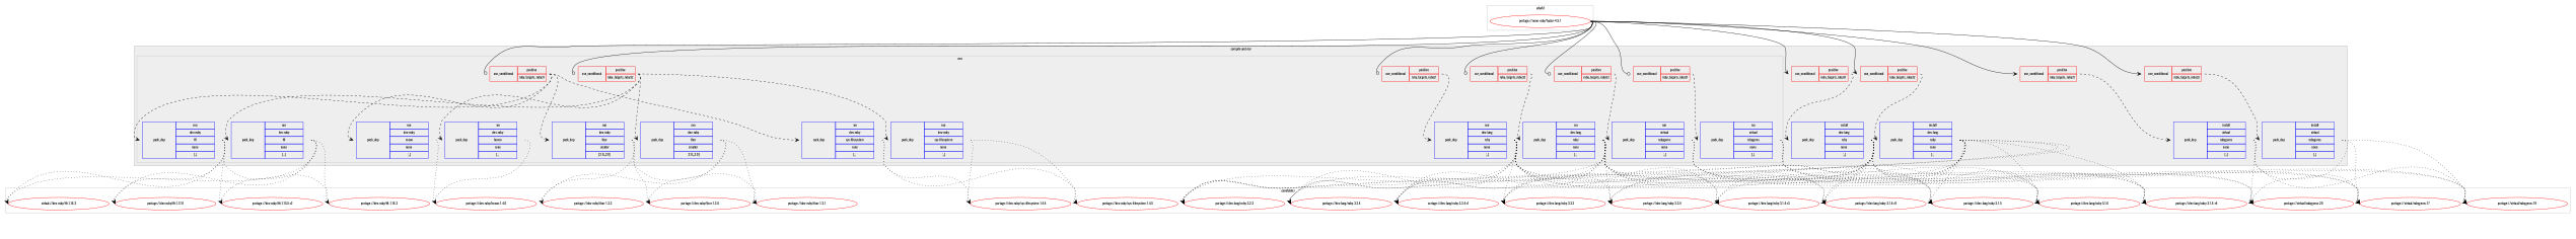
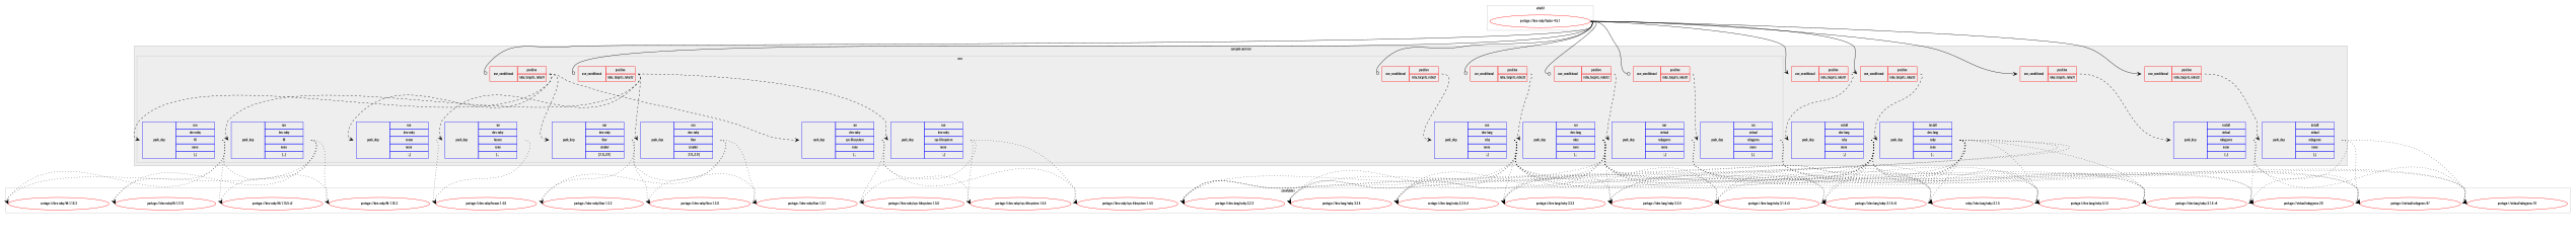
  digraph {
    compound=true
    concentrate=true
    fontname=Oswald
    fontsize=10
    newrank=true
    rankdir=TB
    ranksep=1.5
    node [color=red fontname=Oswald fontsize=10 shape=none]
    edge [arrowhead=vee fontname=Oswald headport=w style=dotted tailport=e weight=100]
-   n1 [label="portage://none-ruby/facter-4.5.1" width=4 shape=""]
+   n1 [label="portage://dev-ruby/facter-4.5.1" width=4 shape=""]
    n2 [color=blue label=<<TABLE BORDER="0" CELLBORDER="1" CELLSPACING="0" CELLPADDING="4" WIDTH="220"><TR><TD ROWSPAN="6" CELLPADDING="30">pack_dep</TD></TR><TR><TD WIDTH="110">install</TD></TR><TR><TD>dev-lang</TD></TR><TR><TD>ruby</TD></TR><TR><TD>none</TD></TR><TR><TD>[,,]</TD></TR></TABLE>>]
    n3 [label=<<TABLE BORDER="0" CELLBORDER="1" CELLSPACING="0" CELLPADDING="4"><TR><TD ROWSPAN="3" CELLPADDING="10">use_conditional</TD></TR><TR><TD>positive</TD></TR><TR><TD>ruby_targets_ruby31</TD></TR></TABLE>>]
    n4 [color=blue label=<<TABLE BORDER="0" CELLBORDER="1" CELLSPACING="0" CELLPADDING="4" WIDTH="220"><TR><TD ROWSPAN="6" CELLPADDING="30">pack_dep</TD></TR><TR><TD WIDTH="110">install</TD></TR><TR><TD>virtual</TD></TR><TR><TD>rubygems</TD></TR><TR><TD>none</TD></TR><TR><TD>[,,]</TD></TR></TABLE>>]
    n5 [label=<<TABLE BORDER="0" CELLBORDER="1" CELLSPACING="0" CELLPADDING="4"><TR><TD ROWSPAN="3" CELLPADDING="10">use_conditional</TD></TR><TR><TD>positive</TD></TR><TR><TD>ruby_targets_ruby31</TD></TR></TABLE>>]
    n6 [color=blue label=<<TABLE BORDER="0" CELLBORDER="1" CELLSPACING="0" CELLPADDING="4" WIDTH="220"><TR><TD ROWSPAN="6" CELLPADDING="30">pack_dep</TD></TR><TR><TD WIDTH="110">install</TD></TR><TR><TD>dev-lang</TD></TR><TR><TD>ruby</TD></TR><TR><TD>none</TD></TR><TR><TD>[,,]</TD></TR></TABLE>>]
    n7 [label=<<TABLE BORDER="0" CELLBORDER="1" CELLSPACING="0" CELLPADDING="4"><TR><TD ROWSPAN="3" CELLPADDING="10">use_conditional</TD></TR><TR><TD>positive</TD></TR><TR><TD>ruby_targets_ruby32</TD></TR></TABLE>>]
    n8 [color=blue label=<<TABLE BORDER="0" CELLBORDER="1" CELLSPACING="0" CELLPADDING="4" WIDTH="220"><TR><TD ROWSPAN="6" CELLPADDING="30">pack_dep</TD></TR><TR><TD WIDTH="110">install</TD></TR><TR><TD>virtual</TD></TR><TR><TD>rubygems</TD></TR><TR><TD>none</TD></TR><TR><TD>[,,]</TD></TR></TABLE>>]
    n9 [label=<<TABLE BORDER="0" CELLBORDER="1" CELLSPACING="0" CELLPADDING="4"><TR><TD ROWSPAN="3" CELLPADDING="10">use_conditional</TD></TR><TR><TD>positive</TD></TR><TR><TD>ruby_targets_ruby32</TD></TR></TABLE>>]
    n10 [color=blue label=<<TABLE BORDER="0" CELLBORDER="1" CELLSPACING="0" CELLPADDING="4" WIDTH="220"><TR><TD ROWSPAN="6" CELLPADDING="30">pack_dep</TD></TR><TR><TD WIDTH="110">run</TD></TR><TR><TD>dev-lang</TD></TR><TR><TD>ruby</TD></TR><TR><TD>none</TD></TR><TR><TD>[,,]</TD></TR></TABLE>>]
    n11 [label=<<TABLE BORDER="0" CELLBORDER="1" CELLSPACING="0" CELLPADDING="4"><TR><TD ROWSPAN="3" CELLPADDING="10">use_conditional</TD></TR><TR><TD>positive</TD></TR><TR><TD>ruby_targets_ruby31</TD></TR></TABLE>>]
    n12 [color=blue label=<<TABLE BORDER="0" CELLBORDER="1" CELLSPACING="0" CELLPADDING="4" WIDTH="220"><TR><TD ROWSPAN="6" CELLPADDING="30">pack_dep</TD></TR><TR><TD WIDTH="110">run</TD></TR><TR><TD>dev-ruby</TD></TR><TR><TD>hocon</TD></TR><TR><TD>none</TD></TR><TR><TD>[,,]</TD></TR></TABLE>>]
    n13 [color=blue label=<<TABLE BORDER="0" CELLBORDER="1" CELLSPACING="0" CELLPADDING="4" WIDTH="220"><TR><TD ROWSPAN="6" CELLPADDING="30">pack_dep</TD></TR><TR><TD WIDTH="110">run</TD></TR><TR><TD>dev-ruby</TD></TR><TR><TD>thor</TD></TR><TR><TD>smaller</TD></TR><TR><TD>[2.0,,,2.0]</TD></TR></TABLE>>]
    n14 [color=blue label=<<TABLE BORDER="0" CELLBORDER="1" CELLSPACING="0" CELLPADDING="4" WIDTH="220"><TR><TD ROWSPAN="6" CELLPADDING="30">pack_dep</TD></TR><TR><TD WIDTH="110">run</TD></TR><TR><TD>dev-ruby</TD></TR><TR><TD>ffi</TD></TR><TR><TD>none</TD></TR><TR><TD>[,,]</TD></TR></TABLE>>]
    n15 [color=blue label=<<TABLE BORDER="0" CELLBORDER="1" CELLSPACING="0" CELLPADDING="4" WIDTH="220"><TR><TD ROWSPAN="6" CELLPADDING="30">pack_dep</TD></TR><TR><TD WIDTH="110">run</TD></TR><TR><TD>dev-ruby</TD></TR><TR><TD>sys-filesystem</TD></TR><TR><TD>none</TD></TR><TR><TD>[,,]</TD></TR></TABLE>>]
    n16 [label=<<TABLE BORDER="0" CELLBORDER="1" CELLSPACING="0" CELLPADDING="4"><TR><TD ROWSPAN="3" CELLPADDING="10">use_conditional</TD></TR><TR><TD>positive</TD></TR><TR><TD>ruby_targets_ruby31</TD></TR></TABLE>>]
    n17 [color=blue label=<<TABLE BORDER="0" CELLBORDER="1" CELLSPACING="0" CELLPADDING="4" WIDTH="220"><TR><TD ROWSPAN="6" CELLPADDING="30">pack_dep</TD></TR><TR><TD WIDTH="110">run</TD></TR><TR><TD>virtual</TD></TR><TR><TD>rubygems</TD></TR><TR><TD>none</TD></TR><TR><TD>[,,]</TD></TR></TABLE>>]
    n18 [label=<<TABLE BORDER="0" CELLBORDER="1" CELLSPACING="0" CELLPADDING="4"><TR><TD ROWSPAN="3" CELLPADDING="10">use_conditional</TD></TR><TR><TD>positive</TD></TR><TR><TD>ruby_targets_ruby31</TD></TR></TABLE>>]
    n19 [color=blue label=<<TABLE BORDER="0" CELLBORDER="1" CELLSPACING="0" CELLPADDING="4" WIDTH="220"><TR><TD ROWSPAN="6" CELLPADDING="30">pack_dep</TD></TR><TR><TD WIDTH="110">run</TD></TR><TR><TD>dev-lang</TD></TR><TR><TD>ruby</TD></TR><TR><TD>none</TD></TR><TR><TD>[,,]</TD></TR></TABLE>>]
    n20 [label=<<TABLE BORDER="0" CELLBORDER="1" CELLSPACING="0" CELLPADDING="4"><TR><TD ROWSPAN="3" CELLPADDING="10">use_conditional</TD></TR><TR><TD>positive</TD></TR><TR><TD>ruby_targets_ruby32</TD></TR></TABLE>>]
    n21 [color=blue label=<<TABLE BORDER="0" CELLBORDER="1" CELLSPACING="0" CELLPADDING="4" WIDTH="220"><TR><TD ROWSPAN="6" CELLPADDING="30">pack_dep</TD></TR><TR><TD WIDTH="110">run</TD></TR><TR><TD>dev-ruby</TD></TR><TR><TD>hocon</TD></TR><TR><TD>none</TD></TR><TR><TD>[,,]</TD></TR></TABLE>>]
    n22 [color=blue label=<<TABLE BORDER="0" CELLBORDER="1" CELLSPACING="0" CELLPADDING="4" WIDTH="220"><TR><TD ROWSPAN="6" CELLPADDING="30">pack_dep</TD></TR><TR><TD WIDTH="110">run</TD></TR><TR><TD>dev-ruby</TD></TR><TR><TD>thor</TD></TR><TR><TD>smaller</TD></TR><TR><TD>[2.0,,,2.0]</TD></TR></TABLE>>]
    n23 [color=blue label=<<TABLE BORDER="0" CELLBORDER="1" CELLSPACING="0" CELLPADDING="4" WIDTH="220"><TR><TD ROWSPAN="6" CELLPADDING="30">pack_dep</TD></TR><TR><TD WIDTH="110">run</TD></TR><TR><TD>dev-ruby</TD></TR><TR><TD>ffi</TD></TR><TR><TD>none</TD></TR><TR><TD>[,,]</TD></TR></TABLE>>]
    n24 [color=blue label=<<TABLE BORDER="0" CELLBORDER="1" CELLSPACING="0" CELLPADDING="4" WIDTH="220"><TR><TD ROWSPAN="6" CELLPADDING="30">pack_dep</TD></TR><TR><TD WIDTH="110">run</TD></TR><TR><TD>dev-ruby</TD></TR><TR><TD>sys-filesystem</TD></TR><TR><TD>none</TD></TR><TR><TD>[,,]</TD></TR></TABLE>>]
    n25 [label=<<TABLE BORDER="0" CELLBORDER="1" CELLSPACING="0" CELLPADDING="4"><TR><TD ROWSPAN="3" CELLPADDING="10">use_conditional</TD></TR><TR><TD>positive</TD></TR><TR><TD>ruby_targets_ruby32</TD></TR></TABLE>>]
    n26 [color=blue label=<<TABLE BORDER="0" CELLBORDER="1" CELLSPACING="0" CELLPADDING="4" WIDTH="220"><TR><TD ROWSPAN="6" CELLPADDING="30">pack_dep</TD></TR><TR><TD WIDTH="110">run</TD></TR><TR><TD>virtual</TD></TR><TR><TD>rubygems</TD></TR><TR><TD>none</TD></TR><TR><TD>[,,]</TD></TR></TABLE>>]
    n27 [label=<<TABLE BORDER="0" CELLBORDER="1" CELLSPACING="0" CELLPADDING="4"><TR><TD ROWSPAN="3" CELLPADDING="10">use_conditional</TD></TR><TR><TD>positive</TD></TR><TR><TD>ruby_targets_ruby32</TD></TR></TABLE>>]
    n28 [label="portage://dev-lang/ruby-3.3.4" width=4 shape=""]
    n29 [label="portage://dev-lang/ruby-3.3.2" width=4 shape=""]
    n30 [label="portage://dev-lang/ruby-3.2.4-r1" width=4 shape=""]
    n31 [label="portage://dev-lang/ruby-3.2.4" width=4 shape=""]
    n32 [label="portage://dev-lang/ruby-3.2.3" width=4 shape=""]
    n33 [label="portage://dev-lang/ruby-3.1.6-r4" width=4 shape=""]
    n34 [label="portage://dev-lang/ruby-5.1.6" width=4 shape=""]
-   n35 [label="portage://dev-lang/ruby-3.1.5" width=4 shape=""]
+   n35 [label="ruby://dev-lang/ruby-3.1.5" width=4 shape=""]
    n36 [label="portage://dev-lang/ruby-3.1.4-r5" width=4 shape=""]
    n37 [label="portage://dev-lang/ruby-3.1.4-r3" width=4 shape=""]
    n38 [label="portage://virtual/rubygems-20" width=4 shape=""]
    n39 [label="portage://virtual/rubygems-19" width=4 shape=""]
-   n40 [label="portage://virtual/rubygems-17" width=4 shape=""]
+   n40 [label="portage://virtual/rubygems-97" width=4 shape=""]
    n41 [label="portage://dev-ruby/hocon-1.4.0" width=4 shape=""]
    n42 [label="portage://dev-ruby/thor-1.3.1" width=4 shape=""]
    n43 [label="portage://dev-ruby/thor-1.3.0" width=4 shape=""]
    n44 [label="portage://dev-ruby/thor-1.2.2" width=4 shape=""]
    n45 [label="portage://dev-ruby/ffi-1.17.0" width=4 shape=""]
-   n46 [label="virtual://dev-ruby/ffi-1.16.3" width=4 shape=""]
+   n46 [label="portage://dev-ruby/ffi-1.16.3" width=4 shape=""]
    n47 [label="portage://dev-ruby/ffi-1.16.2" width=4 shape=""]
    n48 [label="portage://dev-ruby/ffi-1.15.5-r2" width=4 shape=""]
+   n49 [label="portage://dev-ruby/sys-filesystem-1.5.0" width=4 shape=""]
    n50 [label="portage://dev-ruby/sys-filesystem-1.4.5" width=4 shape=""]
    n51 [label="portage://dev-ruby/sys-filesystem-1.4.4" width=4 shape=""]
    subgraph cluster_1 {
      color=gray
      label=<<i>ebuild</i>>
      n1
    }
    subgraph cluster_2 {
      color=gray
      label=<<i>dependencies</i>>
      subgraph cluster_3 {
        color=gray
        fillcolor="#eeeeee"
        label=<<i>compile</i>>
        style=filled
        subgraph sub_4 {
          color=gray
          fillcolor="#eeeeee"
          label=<<i>compile</i>>
          style=filled
          n3
          subgraph sub_5 {
            color=gray
            fillcolor="#eeeeee"
            label=<<i>compile</i>>
            style=filled
            n2
          }
        }
        subgraph sub_6 {
          color=gray
          fillcolor="#eeeeee"
          label=<<i>compile</i>>
          style=filled
          n5
          subgraph sub_7 {
            color=gray
            fillcolor="#eeeeee"
            label=<<i>compile</i>>
            style=filled
            n4
          }
        }
        subgraph sub_8 {
          color=gray
          fillcolor="#eeeeee"
          label=<<i>compile</i>>
          style=filled
          n7
          subgraph sub_9 {
            color=gray
            fillcolor="#eeeeee"
            label=<<i>compile</i>>
            style=filled
            n6
          }
        }
        subgraph sub_10 {
          color=gray
          fillcolor="#eeeeee"
          label=<<i>compile</i>>
          style=filled
          n9
          subgraph sub_11 {
            color=gray
            fillcolor="#eeeeee"
            label=<<i>compile</i>>
            style=filled
            n8
          }
        }
      }
      subgraph cluster_12 {
        color=gray
        fillcolor="#eeeeee"
        label=<<i>compile and run</i>>
        style=filled
      }
      subgraph cluster_13 {
        color=gray
        fillcolor="#eeeeee"
        label=<<i>run</i>>
        style=filled
        subgraph sub_14 {
          color=gray
          fillcolor="#eeeeee"
          label=<<i>run</i>>
          style=filled
          n11
          subgraph sub_15 {
            color=gray
            fillcolor="#eeeeee"
            label=<<i>run</i>>
            style=filled
            n10
          }
        }
        subgraph sub_16 {
          color=gray
          fillcolor="#eeeeee"
          label=<<i>run</i>>
          style=filled
          n16
          subgraph sub_17 {
            color=gray
            fillcolor="#eeeeee"
            label=<<i>run</i>>
            style=filled
            n12
          }
          subgraph sub_18 {
            color=gray
            fillcolor="#eeeeee"
            label=<<i>run</i>>
            style=filled
            n13
          }
          subgraph sub_19 {
            color=gray
            fillcolor="#eeeeee"
            label=<<i>run</i>>
            style=filled
            n14
          }
          subgraph sub_20 {
            color=gray
            fillcolor="#eeeeee"
            label=<<i>run</i>>
            style=filled
            n15
          }
        }
        subgraph sub_21 {
          color=gray
          fillcolor="#eeeeee"
          label=<<i>run</i>>
          style=filled
          n18
          subgraph sub_22 {
            color=gray
            fillcolor="#eeeeee"
            label=<<i>run</i>>
            style=filled
            n17
          }
        }
        subgraph sub_23 {
          color=gray
          fillcolor="#eeeeee"
          label=<<i>run</i>>
          style=filled
          n20
          subgraph sub_24 {
            color=gray
            fillcolor="#eeeeee"
            label=<<i>run</i>>
            style=filled
            n19
          }
        }
        subgraph sub_25 {
          color=gray
          fillcolor="#eeeeee"
          label=<<i>run</i>>
          style=filled
          n25
          subgraph sub_26 {
            color=gray
            fillcolor="#eeeeee"
            label=<<i>run</i>>
            style=filled
            n21
          }
          subgraph sub_27 {
            color=gray
            fillcolor="#eeeeee"
            label=<<i>run</i>>
            style=filled
            n22
          }
          subgraph sub_28 {
            color=gray
            fillcolor="#eeeeee"
            label=<<i>run</i>>
            style=filled
            n23
          }
          subgraph sub_29 {
            color=gray
            fillcolor="#eeeeee"
            label=<<i>run</i>>
            style=filled
            n24
          }
        }
        subgraph sub_30 {
          color=gray
          fillcolor="#eeeeee"
          label=<<i>run</i>>
          style=filled
          n27
          subgraph sub_31 {
            color=gray
            fillcolor="#eeeeee"
            label=<<i>run</i>>
            style=filled
            n26
          }
        }
      }
    }
    subgraph cluster_32 {
      color=gray
      label=<<i>candidates</i>>
      rank=same
      subgraph sub_33 {
        color=black
        label=<<i>candidates</i>>
        nodesep=1
        rank=same
        n42
        n43
        n44
      }
      subgraph sub_34 {
        color=black
        label=<<i>candidates</i>>
        nodesep=1
        rank=same
        n28
        n29
        n30
        n31
        n32
        n33
        n34
        n35
        n36
        n37
      }
      subgraph sub_35 {
        color=black
        label=<<i>candidates</i>>
        nodesep=1
        rank=same
        n38
        n39
        n40
      }
      subgraph sub_36 {
        color=black
        label=<<i>candidates</i>>
        nodesep=1
        rank=same
        n28
        n29
        n30
        n31
        n32
        n33
        n34
        n35
        n36
        n37
      }
      subgraph sub_37 {
        color=black
        label=<<i>candidates</i>>
        nodesep=1
        rank=same
        n38
        n39
        n40
      }
      subgraph sub_38 {
        color=black
        label=<<i>candidates</i>>
        nodesep=1
        rank=same
        n28
        n29
        n30
        n31
        n32
        n33
        n34
        n35
        n36
        n37
      }
      subgraph sub_39 {
        color=black
        label=<<i>candidates</i>>
        nodesep=1
        rank=same
        n41
      }
      subgraph sub_40 {
        color=black
        label=<<i>candidates</i>>
        nodesep=1
        rank=same
        n45
        n46
        n47
        n48
      }
      subgraph sub_41 {
        color=black
        label=<<i>candidates</i>>
        nodesep=1
        rank=same
+       n49
        n50
        n51
      }
      subgraph sub_42 {
        color=black
        label=<<i>candidates</i>>
        nodesep=1
        rank=same
        n45
        n46
        n47
        n48
      }
      subgraph sub_43 {
        color=black
        label=<<i>candidates</i>>
        nodesep=1
        rank=same
        n38
        n39
        n40
      }
      subgraph sub_44 {
        color=black
        label=<<i>candidates</i>>
        nodesep=1
        rank=same
        n28
        n29
        n30
        n31
        n32
        n33
        n34
        n35
        n36
        n37
      }
      subgraph sub_45 {
        color=black
        label=<<i>candidates</i>>
        nodesep=1
        rank=same
        n41
      }
      subgraph sub_46 {
        color=black
        label=<<i>candidates</i>>
        nodesep=1
        rank=same
        n42
        n43
        n44
      }
      subgraph sub_47 {
        color=black
        label=<<i>candidates</i>>
        nodesep=1
        rank=same
+       n49
        n50
        n51
      }
      subgraph sub_48 {
        color=black
        label=<<i>candidates</i>>
        nodesep=1
        rank=same
        n38
        n39
        n40
      }
    }
    n1 -> n3 [style=solid weight=20]
    n1 -> n5 [style=solid weight=20]
    n1 -> n7 [style=solid weight=20]
    n1 -> n9 [style=solid weight=20]
    n1 -> n11 [arrowhead=odot style=solid weight=20]
    n1 -> n16 [arrowhead=odot style=solid weight=20]
    n1 -> n18 [arrowhead=odot style=solid weight=20]
    n1 -> n20 [arrowhead=odot style=solid weight=20]
    n1 -> n25 [arrowhead=odot style=solid weight=20]
    n1 -> n27 [arrowhead=odot style=solid weight=20]
    n2 -> n28
    n2 -> n29
    n2 -> n30
    n2 -> n31
    n2 -> n32
    n2 -> n33
    n2 -> n34
    n2 -> n35
    n2 -> n36
    n2 -> n37
    n3 -> n2 [style=dashed weight=20]
    n4 -> n38
    n4 -> n39
    n4 -> n40
    n5 -> n4 [style=dashed weight=20]
    n6 -> n28
    n6 -> n29
    n6 -> n30
    n6 -> n31
    n6 -> n32
    n6 -> n33
    n6 -> n34
    n6 -> n35
    n6 -> n36
    n6 -> n37
    n7 -> n6 [style=dashed weight=20]
    n8 -> n38
    n8 -> n39
    n8 -> n40
    n9 -> n8 [style=dashed weight=20]
    n10 -> n28
    n10 -> n29
    n10 -> n30
    n10 -> n31
    n10 -> n32
    n10 -> n33
    n10 -> n34
    n10 -> n35
    n10 -> n36
    n10 -> n37
    n11 -> n10 [style=dashed weight=20]
    n12 -> n41
    n13 -> n42
    n13 -> n43
    n13 -> n44
    n14 -> n45
    n14 -> n46
    n14 -> n47
    n14 -> n48
+   n15 -> n49
    n15 -> n50
    n15 -> n51
    n16 -> n12 [style=dashed weight=20]
    n16 -> n13 [style=dashed weight=20]
    n16 -> n14 [style=dashed weight=20]
    n16 -> n15 [style=dashed weight=20]
    n17 -> n38
    n17 -> n39
    n17 -> n40
    n18 -> n17 [style=dashed weight=20]
    n19 -> n28
    n19 -> n29
    n19 -> n30
    n19 -> n31
    n19 -> n32
    n19 -> n33
    n19 -> n34
    n19 -> n35
    n19 -> n36
    n19 -> n37
    n20 -> n19 [style=dashed weight=20]
    n21 -> n41
    n22 -> n42
    n22 -> n43
    n22 -> n44
    n23 -> n45
    n23 -> n46
    n23 -> n47
    n23 -> n48
+   n24 -> n49
    n24 -> n50
    n24 -> n51
    n25 -> n21 [style=dashed weight=20]
    n25 -> n22 [style=dashed weight=20]
    n25 -> n23 [style=dashed weight=20]
    n25 -> n24 [style=dashed weight=20]
    n26 -> n38
    n26 -> n39
    n26 -> n40
    n27 -> n26 [style=dashed weight=20]
  }
